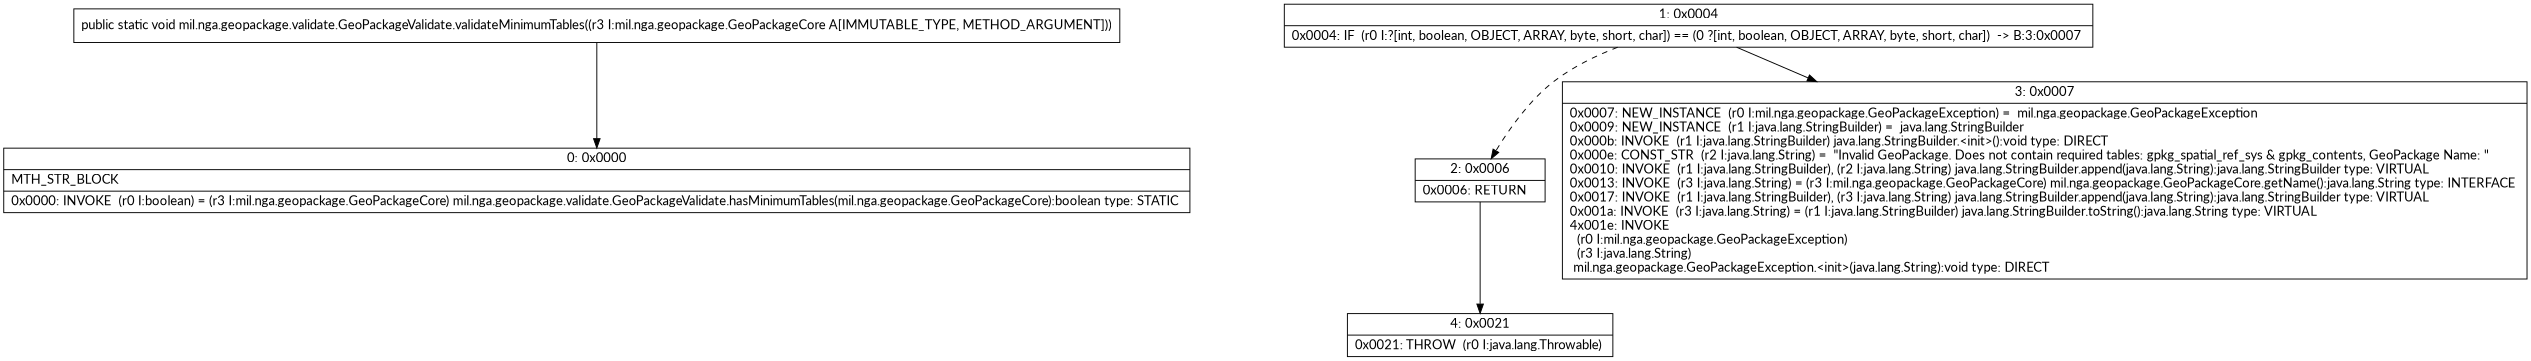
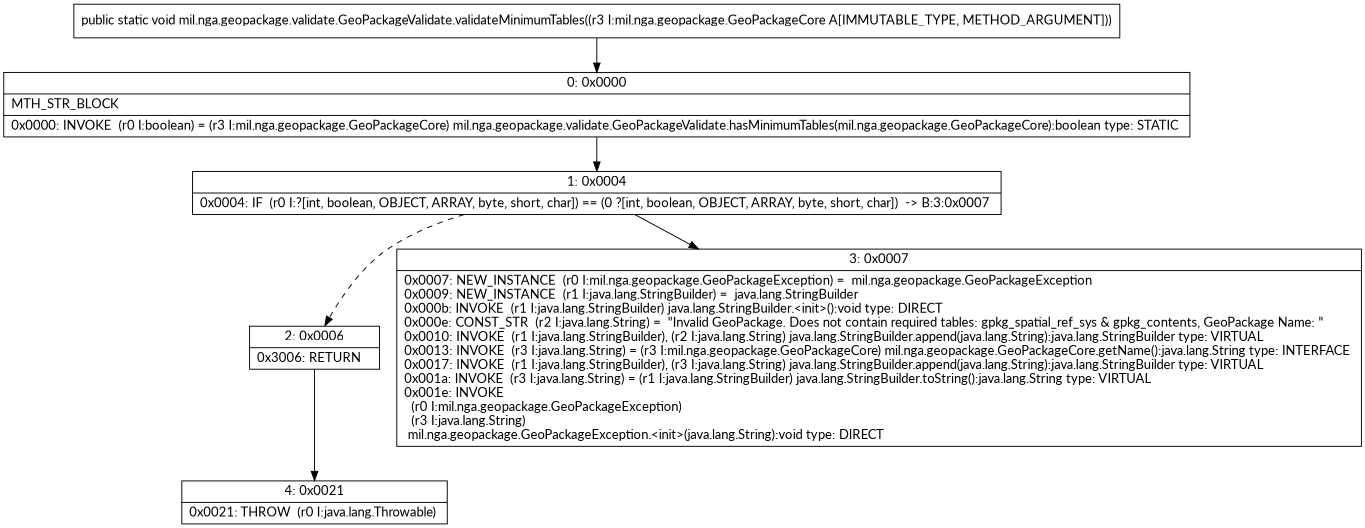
  digraph {
    fontname=Lato
    node [fontname=Lato shape=record]
    edge [fontname=Lato]
    n1 [label="{0\:\ 0x0000|MTH_STR_BLOCK\l|0x0000: INVOKE  (r0 I:boolean) = (r3 I:mil.nga.geopackage.GeoPackageCore) mil.nga.geopackage.validate.GeoPackageValidate.hasMinimumTables(mil.nga.geopackage.GeoPackageCore):boolean type: STATIC \l}"]
    n2 [label="{1\:\ 0x0004|0x0004: IF  (r0 I:?[int, boolean, OBJECT, ARRAY, byte, short, char]) == (0 ?[int, boolean, OBJECT, ARRAY, byte, short, char])  \-\> B:3:0x0007 \l}"]
-   n3 [label="{2\:\ 0x0006|0x0006: RETURN   \l}"]
-   n4 [label="{3\:\ 0x0007|0x0007: NEW_INSTANCE  (r0 I:mil.nga.geopackage.GeoPackageException) =  mil.nga.geopackage.GeoPackageException \l0x0009: NEW_INSTANCE  (r1 I:java.lang.StringBuilder) =  java.lang.StringBuilder \l0x000b: INVOKE  (r1 I:java.lang.StringBuilder) java.lang.StringBuilder.\<init\>():void type: DIRECT \l0x000e: CONST_STR  (r2 I:java.lang.String) =  \"Invalid GeoPackage. Does not contain required tables: gpkg_spatial_ref_sys & gpkg_contents, GeoPackage Name: \" \l0x0010: INVOKE  (r1 I:java.lang.StringBuilder), (r2 I:java.lang.String) java.lang.StringBuilder.append(java.lang.String):java.lang.StringBuilder type: VIRTUAL \l0x0013: INVOKE  (r3 I:java.lang.String) = (r3 I:mil.nga.geopackage.GeoPackageCore) mil.nga.geopackage.GeoPackageCore.getName():java.lang.String type: INTERFACE \l0x0017: INVOKE  (r1 I:java.lang.StringBuilder), (r3 I:java.lang.String) java.lang.StringBuilder.append(java.lang.String):java.lang.StringBuilder type: VIRTUAL \l0x001a: INVOKE  (r3 I:java.lang.String) = (r1 I:java.lang.StringBuilder) java.lang.StringBuilder.toString():java.lang.String type: VIRTUAL \l4x001e: INVOKE  \l  (r0 I:mil.nga.geopackage.GeoPackageException)\l  (r3 I:java.lang.String)\l mil.nga.geopackage.GeoPackageException.\<init\>(java.lang.String):void type: DIRECT \l}"]
+   n3 [label="{2\:\ 0x0006|0x3006: RETURN   \l}"]
+   n4 [label="{3\:\ 0x0007|0x0007: NEW_INSTANCE  (r0 I:mil.nga.geopackage.GeoPackageException) =  mil.nga.geopackage.GeoPackageException \l0x0009: NEW_INSTANCE  (r1 I:java.lang.StringBuilder) =  java.lang.StringBuilder \l0x000b: INVOKE  (r1 I:java.lang.StringBuilder) java.lang.StringBuilder.\<init\>():void type: DIRECT \l0x000e: CONST_STR  (r2 I:java.lang.String) =  \"Invalid GeoPackage. Does not contain required tables: gpkg_spatial_ref_sys & gpkg_contents, GeoPackage Name: \" \l0x0010: INVOKE  (r1 I:java.lang.StringBuilder), (r2 I:java.lang.String) java.lang.StringBuilder.append(java.lang.String):java.lang.StringBuilder type: VIRTUAL \l0x0013: INVOKE  (r3 I:java.lang.String) = (r3 I:mil.nga.geopackage.GeoPackageCore) mil.nga.geopackage.GeoPackageCore.getName():java.lang.String type: INTERFACE \l0x0017: INVOKE  (r1 I:java.lang.StringBuilder), (r3 I:java.lang.String) java.lang.StringBuilder.append(java.lang.String):java.lang.StringBuilder type: VIRTUAL \l0x001a: INVOKE  (r3 I:java.lang.String) = (r1 I:java.lang.StringBuilder) java.lang.StringBuilder.toString():java.lang.String type: VIRTUAL \l0x001e: INVOKE  \l  (r0 I:mil.nga.geopackage.GeoPackageException)\l  (r3 I:java.lang.String)\l mil.nga.geopackage.GeoPackageException.\<init\>(java.lang.String):void type: DIRECT \l}"]
    n5 [label="{4\:\ 0x0021|0x0021: THROW  (r0 I:java.lang.Throwable) \l}"]
    n6 [label="{public static void mil.nga.geopackage.validate.GeoPackageValidate.validateMinimumTables((r3 I:mil.nga.geopackage.GeoPackageCore A[IMMUTABLE_TYPE, METHOD_ARGUMENT])) }"]
+   n1 -> n2
    n2 -> n3 [style=dashed]
    n2 -> n4
    n3 -> n5
    n6 -> n1
  }
